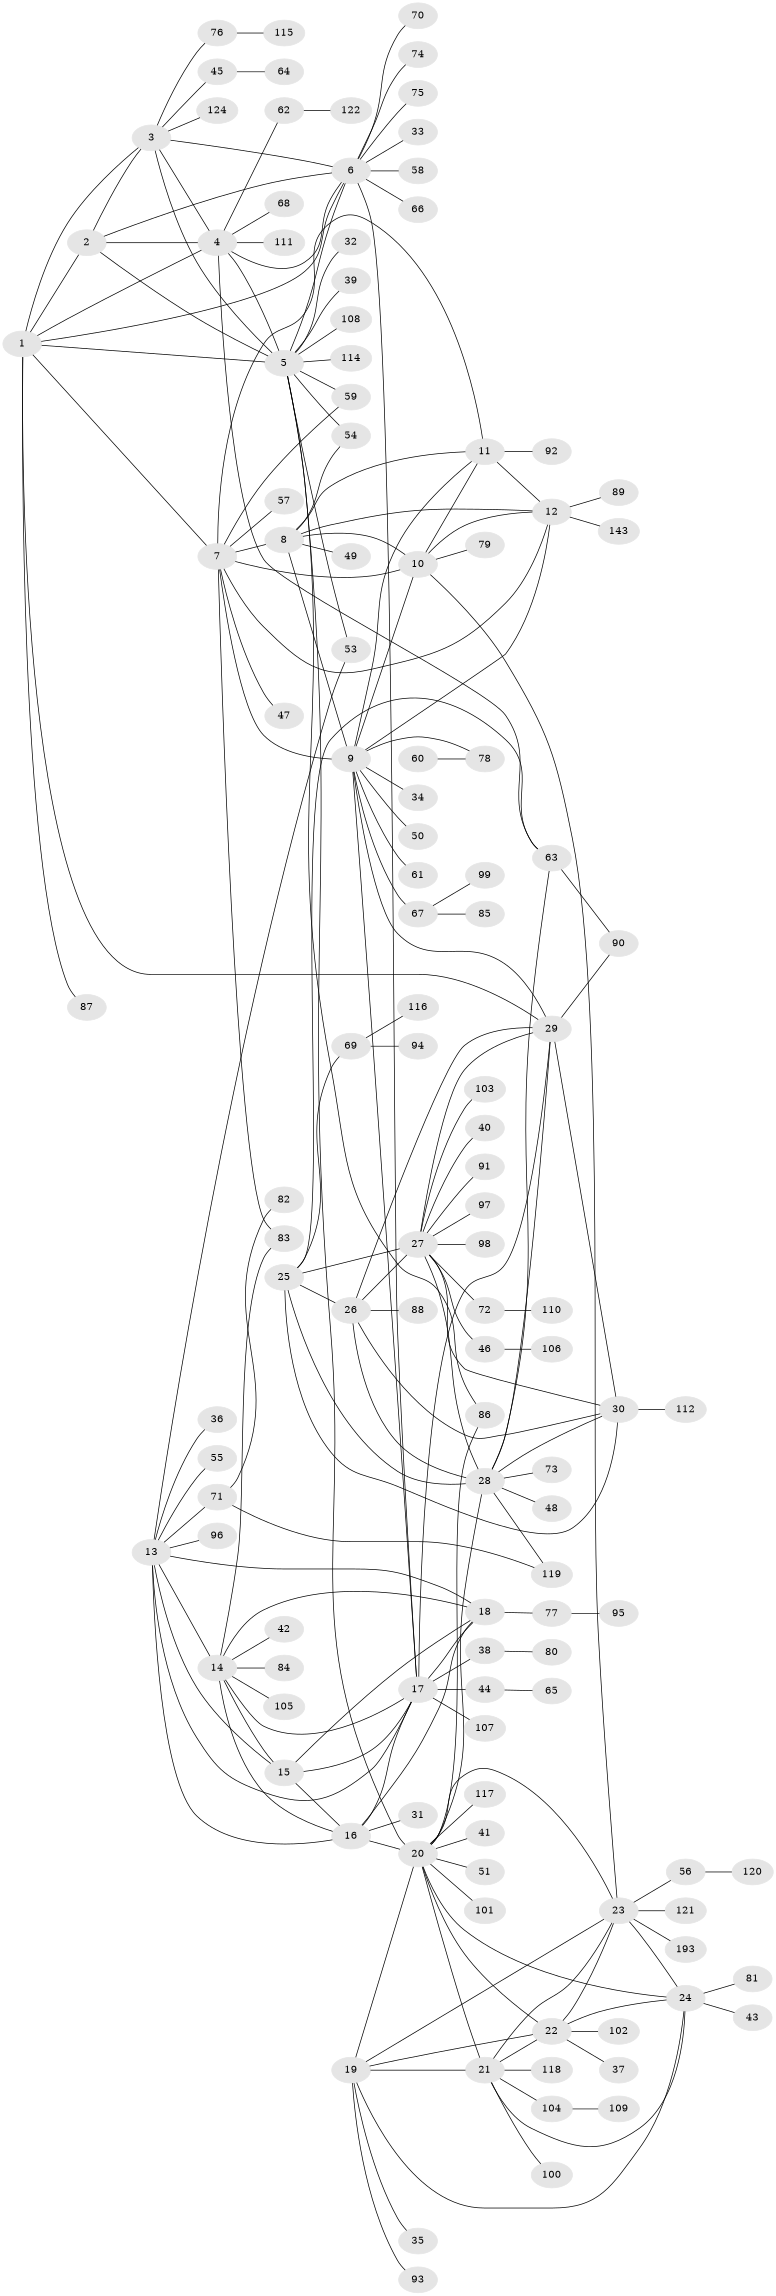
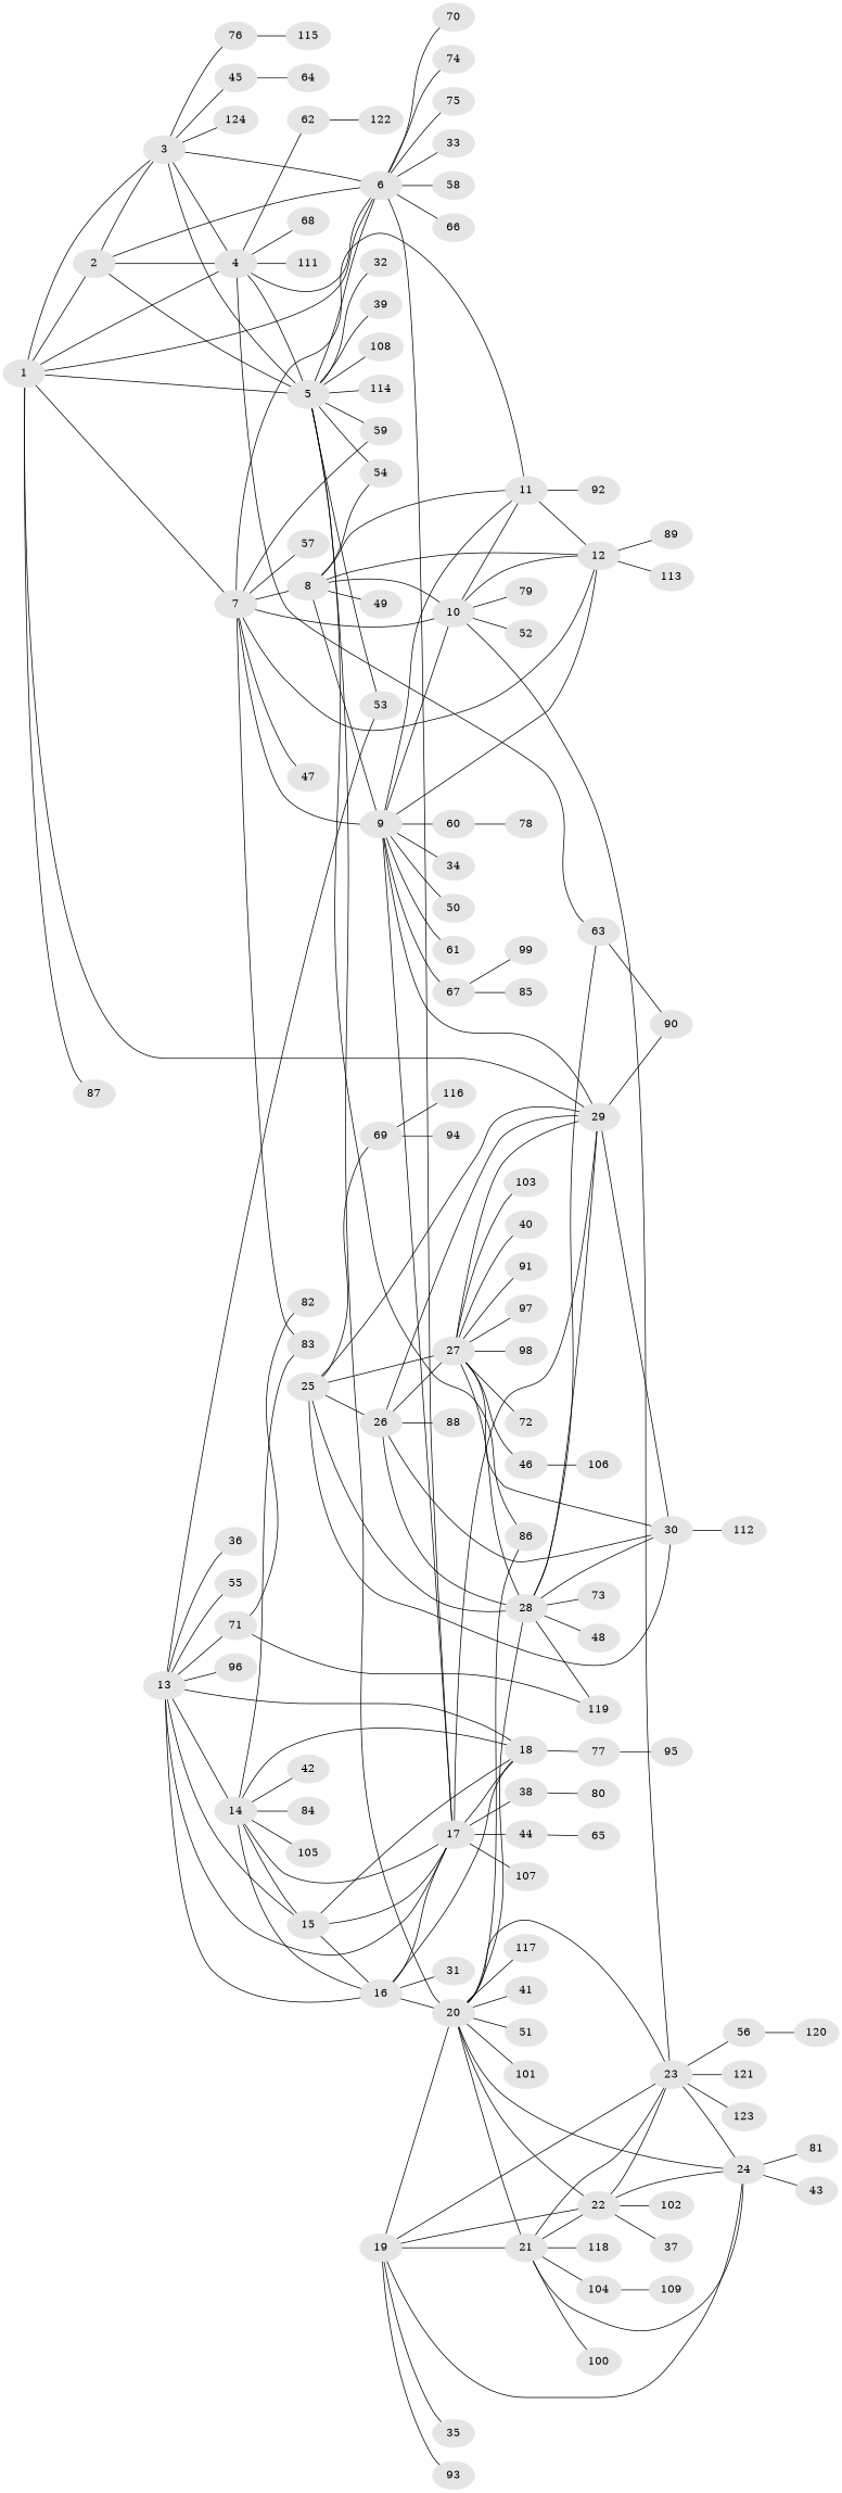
  graph {
    rankdir=LR
    node [color=gray90 style=filled]
    1
    2
    3
    4
    5
    6
    7
    29
    87
    45
    76
    124
    62
    63
    68
    111
    20
    32
    39
    53
    54
    59
    86
    108
    114
    17
    33
    58
    66
    70
    74
    75
    8
    9
    10
    11
    12
    47
    57
    83
    30
    90
    64
    115
    122
    23
    21
    22
    24
    28
    41
    51
    101
    117
    18
    38
    44
    107
    49
    34
    50
    60
    61
    67
+   52
    79
    92
    89
-   113 [label=143]
+   113
    78
    85
    99
    56
    121
-   123 [label=193]
+   123
    13
    14
    15
    16
    36
    55
    71
    96
    42
    84
    105
    31
    77
    119
    82
    80
    65
    95
    19
    35
    93
    100
    104
    118
    37
    102
    43
    81
    48
    73
    109
    120
    25
    26
    27
    69
    88
    40
    46
    72
    91
    97
    98
    103
    112
    94
    116
    106
-   110
    1 -- 2
    1 -- 3
    1 -- 4
    1 -- 5
    1 -- 6
    1 -- 7
    1 -- 29
    1 -- 87
    2 -- 3
    2 -- 4
    2 -- 5
    2 -- 6
    3 -- 4
    3 -- 5
    3 -- 6
    3 -- 45
    3 -- 76
    3 -- 124
    4 -- 5
    4 -- 6
    4 -- 62
    4 -- 63
    4 -- 68
    4 -- 111
    5 -- 6
    5 -- 20
    5 -- 32
    5 -- 39
    5 -- 53
    5 -- 54
    5 -- 59
    5 -- 86
    5 -- 108
    5 -- 114
    6 -- 17
    6 -- 33
    6 -- 58
    6 -- 66
    6 -- 70
    6 -- 74
    6 -- 75
    7 -- 59
    7 -- 8
    7 -- 9
    7 -- 10
    7 -- 11
    7 -- 12
    7 -- 47
    7 -- 57
    7 -- 83
    29 -- 30
    29 -- 90
    45 -- 64
    76 -- 115
    62 -- 122
    63 -- 90
    20 -- 86
    20 -- 23
    20 -- 21
    20 -- 22
    20 -- 24
    20 -- 28
    20 -- 41
    20 -- 51
    20 -- 101
    20 -- 117
    17 -- 29
    17 -- 18
    17 -- 38
    17 -- 44
    17 -- 107
    8 -- 54
    8 -- 9
    8 -- 10
    8 -- 11
    8 -- 12
    8 -- 49
    9 -- 29
    9 -- 17
    9 -- 10
    9 -- 11
    9 -- 12
    9 -- 34
    9 -- 50
-   9 -- 78
+   9 -- 60
    9 -- 61
    9 -- 67
    10 -- 11
    10 -- 12
    10 -- 23
+   10 -- 52
    10 -- 79
    11 -- 12
    11 -- 92
    12 -- 89
    12 -- 113
    30 -- 112
    23 -- 24
    23 -- 56
    23 -- 121
    23 -- 123
    21 -- 23
    21 -- 22
    21 -- 24
    21 -- 100
    21 -- 104
    21 -- 118
    22 -- 23
    22 -- 24
    22 -- 37
    22 -- 102
    24 -- 43
    24 -- 81
    28 -- 29
    28 -- 63
    28 -- 30
    28 -- 119
    28 -- 48
    28 -- 73
    18 -- 77
    38 -- 80
    44 -- 65
    60 -- 78
    67 -- 85
    67 -- 99
    56 -- 120
    13 -- 53
    13 -- 17
    13 -- 18
    13 -- 14
    13 -- 15
    13 -- 16
    13 -- 36
    13 -- 55
    13 -- 71
    13 -- 96
    14 -- 17
    14 -- 83
    14 -- 18
    14 -- 15
    14 -- 16
    14 -- 42
    14 -- 84
    14 -- 105
    15 -- 17
    15 -- 18
    15 -- 16
    16 -- 20
    16 -- 17
    16 -- 18
    16 -- 31
    71 -- 119
    71 -- 82
    77 -- 95
    19 -- 20
    19 -- 23
    19 -- 21
    19 -- 22
    19 -- 24
    19 -- 35
    19 -- 93
    104 -- 109
-   25 -- 63
+   25 -- 29
    25 -- 30
    25 -- 28
    25 -- 26
    25 -- 27
    25 -- 69
    26 -- 29
    26 -- 30
    26 -- 28
    26 -- 27
    26 -- 88
    27 -- 29
    27 -- 30
    27 -- 28
    27 -- 40
    27 -- 46
    27 -- 72
    27 -- 91
    27 -- 97
    27 -- 98
    27 -- 103
    69 -- 94
    69 -- 116
    46 -- 106
-   72 -- 110
  }
